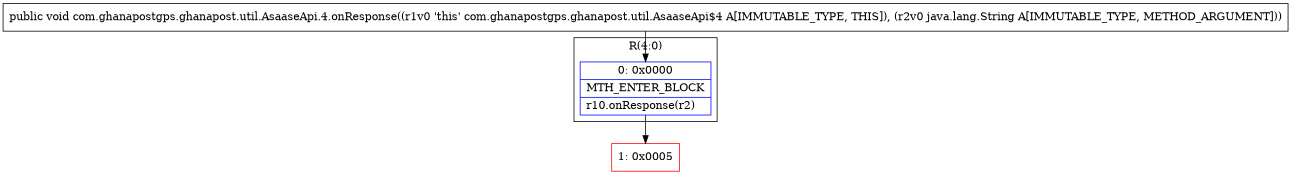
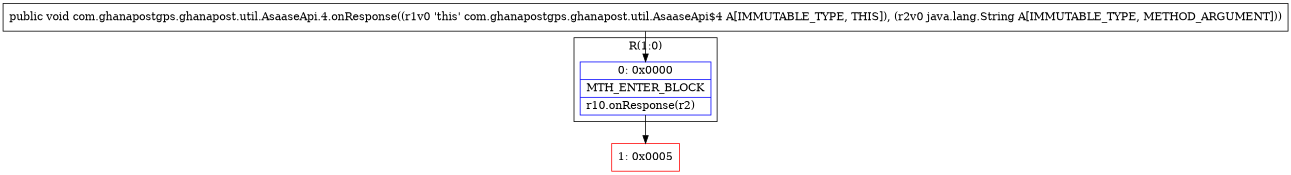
  digraph {
    node [shape=record]
    n1 [color=blue label="{0\:\ 0x0000|MTH_ENTER_BLOCK\l|r10.onResponse(r2)\l}"]
    n2 [color=red label="{1\:\ 0x0005}"]
    n3 [label="{public void com.ghanapostgps.ghanapost.util.AsaaseApi.4.onResponse((r1v0 'this' com.ghanapostgps.ghanapost.util.AsaaseApi$4 A[IMMUTABLE_TYPE, THIS]), (r2v0 java.lang.String A[IMMUTABLE_TYPE, METHOD_ARGUMENT])) }"]
    subgraph cluster_1 {
-     label="R(4:0)"
+     label="R(1:0)"
      n1
    }
    n1 -> n2
    n3 -> n1
  }
